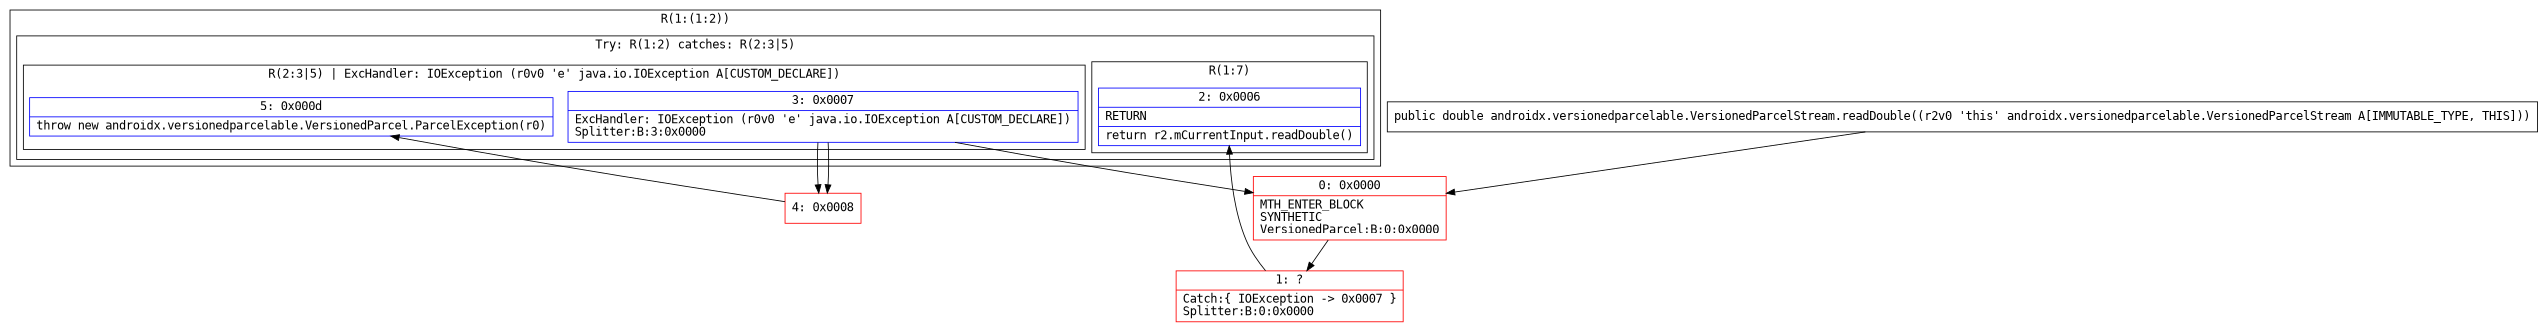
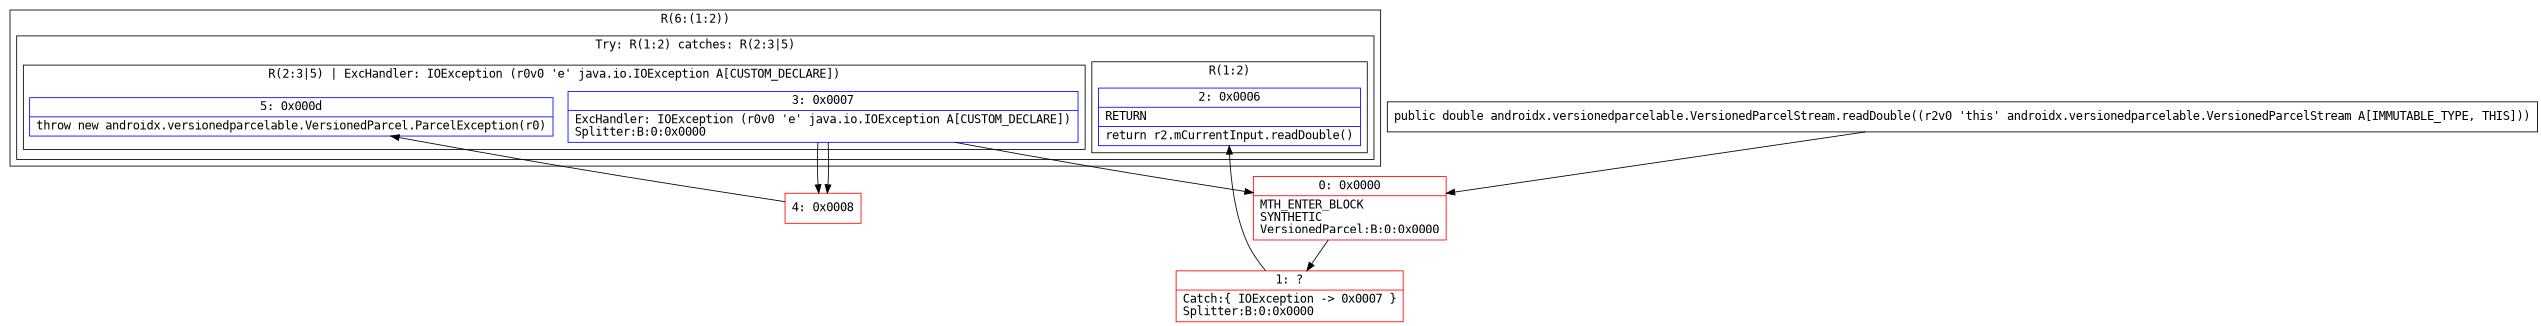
  digraph {
    fontname="DejaVu Sans Mono"
    node [color=blue fontname="DejaVu Sans Mono" shape=record]
    edge [fontname="DejaVu Sans Mono"]
    n1 [label="{2\:\ 0x0006|RETURN\l|return r2.mCurrentInput.readDouble()\l}"]
-   n2 [label="{3\:\ 0x0007|ExcHandler: IOException (r0v0 'e' java.io.IOException A[CUSTOM_DECLARE])\lSplitter:B:3:0x0000\l}"]
+   n2 [label="{3\:\ 0x0007|ExcHandler: IOException (r0v0 'e' java.io.IOException A[CUSTOM_DECLARE])\lSplitter:B:0:0x0000\l}"]
    n3 [label="{5\:\ 0x000d|throw new androidx.versionedparcelable.VersionedParcel.ParcelException(r0)\l}"]
    n4 [color=red label="{4\:\ 0x0008}"]
    n5 [color=red label="{0\:\ 0x0000|MTH_ENTER_BLOCK\lSYNTHETIC\lVersionedParcel:B:0:0x0000\l}"]
    n6 [color=red label="{1\:\ ?|Catch:\{ IOException \-\> 0x0007 \}\lSplitter:B:0:0x0000\l}"]
    n7 [label="{public double androidx.versionedparcelable.VersionedParcelStream.readDouble((r2v0 'this' androidx.versionedparcelable.VersionedParcelStream A[IMMUTABLE_TYPE, THIS])) }" color=""]
    subgraph cluster_1 {
-     label="R(1:(1:2))"
+     label="R(6:(1:2))"
      subgraph cluster_2 {
        label="Try: R(1:2) catches: R(2:3|5)"
        subgraph cluster_3 {
-         label="R(1:7)"
+         label="R(1:2)"
          n1
        }
        subgraph cluster_4 {
          label="R(2:3|5) | ExcHandler: IOException (r0v0 'e' java.io.IOException A[CUSTOM_DECLARE])\l"
          n2
          n3
        }
      }
    }
    subgraph cluster_5 {
      label="R(2:3|5) | ExcHandler: IOException (r0v0 'e' java.io.IOException A[CUSTOM_DECLARE])\l"
    }
    n2 -> n4
    n2 -> n4
    n2 -> n5
    n4 -> n3
    n5 -> n6
    n6 -> n1
    n7 -> n5
  }
